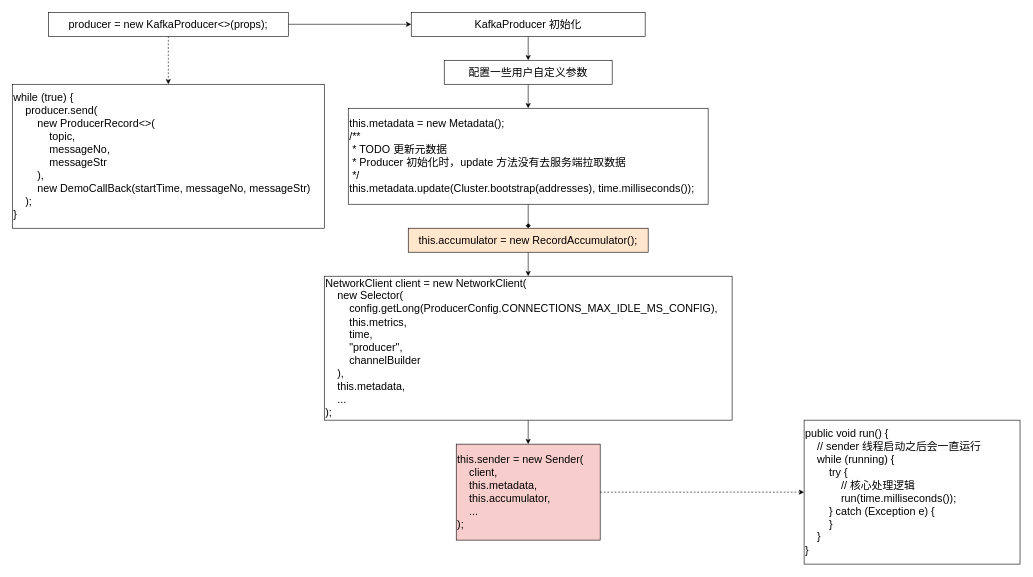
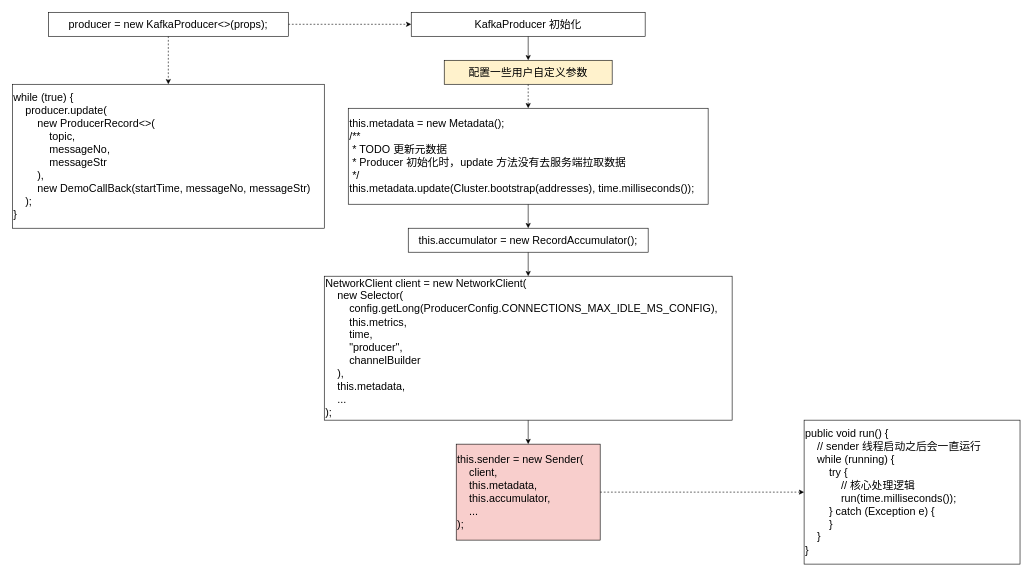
  <mxCell id="0" />
  <mxCell id="1" parent="0" />
  <mxCell id="2" style="edgeStyle=orthogonalEdgeStyle;rounded=0;orthogonalLoop=1;jettySize=auto;html=1;dashed=1;" edge="1" parent="1" source="4" target="5"><mxGeometry relative="1" as="geometry" /></mxCell>
- <mxCell id="3" style="edgeStyle=orthogonalEdgeStyle;rounded=0;orthogonalLoop=1;jettySize=auto;html=1;entryX=0;entryY=0.5;entryDx=0;entryDy=0;dashed=0;" edge="1" parent="1" source="4" target="7"><mxGeometry relative="1" as="geometry" /></mxCell>
+ <mxCell id="3" style="edgeStyle=orthogonalEdgeStyle;rounded=0;orthogonalLoop=1;jettySize=auto;html=1;entryX=0;entryY=0.5;entryDx=0;entryDy=0;dashed=1;" edge="1" parent="1" source="4" target="7"><mxGeometry relative="1" as="geometry" /></mxCell>
  <mxCell id="4" value="&lt;font style=&quot;font-size: 18px&quot;&gt;producer = new KafkaProducer&amp;lt;&amp;gt;(props);&lt;/font&gt;" style="rounded=0;whiteSpace=wrap;html=1;" vertex="1" parent="1"><mxGeometry x="80" y="20" width="400" height="40" as="geometry" /></mxCell>
- <mxCell id="5" value="&lt;div style=&quot;font-size: 18px&quot;&gt;&lt;font style=&quot;font-size: 18px&quot;&gt;while (true) {&lt;/font&gt;&lt;/div&gt;&lt;div style=&quot;font-size: 18px&quot;&gt;&lt;font style=&quot;font-size: 18px&quot;&gt;&amp;nbsp; &amp;nbsp; producer.send(&lt;/font&gt;&lt;/div&gt;&lt;div style=&quot;font-size: 18px&quot;&gt;&lt;font style=&quot;font-size: 18px&quot;&gt;&amp;nbsp; &amp;nbsp; &amp;nbsp; &amp;nbsp; new ProducerRecord&amp;lt;&amp;gt;(&lt;/font&gt;&lt;/div&gt;&lt;div style=&quot;font-size: 18px&quot;&gt;&lt;font style=&quot;font-size: 18px&quot;&gt;&amp;nbsp; &amp;nbsp; &amp;nbsp; &amp;nbsp; &amp;nbsp; &amp;nbsp; topic,&lt;/font&gt;&lt;/div&gt;&lt;div style=&quot;font-size: 18px&quot;&gt;&lt;font style=&quot;font-size: 18px&quot;&gt;&amp;nbsp; &amp;nbsp; &amp;nbsp; &amp;nbsp; &amp;nbsp; &amp;nbsp; messageNo,&lt;/font&gt;&lt;/div&gt;&lt;div style=&quot;font-size: 18px&quot;&gt;&lt;font style=&quot;font-size: 18px&quot;&gt;&amp;nbsp; &amp;nbsp; &amp;nbsp; &amp;nbsp; &amp;nbsp; &amp;nbsp; messageStr&lt;/font&gt;&lt;/div&gt;&lt;div style=&quot;font-size: 18px&quot;&gt;&lt;font style=&quot;font-size: 18px&quot;&gt;&amp;nbsp; &amp;nbsp; &amp;nbsp; &amp;nbsp; ),&lt;/font&gt;&lt;/div&gt;&lt;div style=&quot;font-size: 18px&quot;&gt;&lt;font style=&quot;font-size: 18px&quot;&gt;&amp;nbsp; &amp;nbsp; &amp;nbsp; &amp;nbsp; new DemoCallBack(startTime, messageNo, messageStr)&lt;/font&gt;&lt;/div&gt;&lt;div style=&quot;font-size: 18px&quot;&gt;&lt;font style=&quot;font-size: 18px&quot;&gt;&amp;nbsp; &amp;nbsp; );&lt;/font&gt;&lt;/div&gt;&lt;div style=&quot;font-size: 18px&quot;&gt;&lt;font style=&quot;font-size: 18px&quot;&gt;}&lt;/font&gt;&lt;/div&gt;" style="rounded=0;whiteSpace=wrap;html=1;align=left;" vertex="1" parent="1"><mxGeometry x="20" y="140" width="520" height="240" as="geometry" /></mxCell>
+ <mxCell id="5" value="&lt;div style=&quot;font-size: 18px&quot;&gt;&lt;font style=&quot;font-size: 18px&quot;&gt;while (true) {&lt;/font&gt;&lt;/div&gt;&lt;div style=&quot;font-size: 18px&quot;&gt;&lt;font style=&quot;font-size: 18px&quot;&gt;&amp;nbsp; &amp;nbsp; producer.update(&lt;/font&gt;&lt;/div&gt;&lt;div style=&quot;font-size: 18px&quot;&gt;&lt;font style=&quot;font-size: 18px&quot;&gt;&amp;nbsp; &amp;nbsp; &amp;nbsp; &amp;nbsp; new ProducerRecord&amp;lt;&amp;gt;(&lt;/font&gt;&lt;/div&gt;&lt;div style=&quot;font-size: 18px&quot;&gt;&lt;font style=&quot;font-size: 18px&quot;&gt;&amp;nbsp; &amp;nbsp; &amp;nbsp; &amp;nbsp; &amp;nbsp; &amp;nbsp; topic,&lt;/font&gt;&lt;/div&gt;&lt;div style=&quot;font-size: 18px&quot;&gt;&lt;font style=&quot;font-size: 18px&quot;&gt;&amp;nbsp; &amp;nbsp; &amp;nbsp; &amp;nbsp; &amp;nbsp; &amp;nbsp; messageNo,&lt;/font&gt;&lt;/div&gt;&lt;div style=&quot;font-size: 18px&quot;&gt;&lt;font style=&quot;font-size: 18px&quot;&gt;&amp;nbsp; &amp;nbsp; &amp;nbsp; &amp;nbsp; &amp;nbsp; &amp;nbsp; messageStr&lt;/font&gt;&lt;/div&gt;&lt;div style=&quot;font-size: 18px&quot;&gt;&lt;font style=&quot;font-size: 18px&quot;&gt;&amp;nbsp; &amp;nbsp; &amp;nbsp; &amp;nbsp; ),&lt;/font&gt;&lt;/div&gt;&lt;div style=&quot;font-size: 18px&quot;&gt;&lt;font style=&quot;font-size: 18px&quot;&gt;&amp;nbsp; &amp;nbsp; &amp;nbsp; &amp;nbsp; new DemoCallBack(startTime, messageNo, messageStr)&lt;/font&gt;&lt;/div&gt;&lt;div style=&quot;font-size: 18px&quot;&gt;&lt;font style=&quot;font-size: 18px&quot;&gt;&amp;nbsp; &amp;nbsp; );&lt;/font&gt;&lt;/div&gt;&lt;div style=&quot;font-size: 18px&quot;&gt;&lt;font style=&quot;font-size: 18px&quot;&gt;}&lt;/font&gt;&lt;/div&gt;" style="rounded=0;whiteSpace=wrap;html=1;align=left;" vertex="1" parent="1"><mxGeometry x="20" y="140" width="520" height="240" as="geometry" /></mxCell>
  <mxCell id="6" style="edgeStyle=orthogonalEdgeStyle;rounded=0;orthogonalLoop=1;jettySize=auto;html=1;" edge="1" parent="1" source="7" target="9"><mxGeometry relative="1" as="geometry" /></mxCell>
  <mxCell id="7" value="&lt;span style=&quot;font-size: 18px ; white-space: normal&quot;&gt;KafkaProducer 初始化&lt;/span&gt;" style="rounded=0;whiteSpace=wrap;html=1;" vertex="1" parent="1"><mxGeometry x="685" y="20" width="390" height="40" as="geometry" /></mxCell>
- <mxCell id="8" style="edgeStyle=orthogonalEdgeStyle;rounded=0;orthogonalLoop=1;jettySize=auto;html=1;" edge="1" parent="1" source="9" target="11"><mxGeometry relative="1" as="geometry" /></mxCell>
- <mxCell id="9" value="&lt;font style=&quot;font-size: 18px&quot;&gt;配置一些用户自定义参数&lt;/font&gt;" style="rounded=0;whiteSpace=wrap;html=1;" vertex="1" parent="1"><mxGeometry x="740" y="100" width="280" height="40" as="geometry" /></mxCell>
- <mxCell id="10" style="edgeStyle=orthogonalEdgeStyle;rounded=0;orthogonalLoop=1;jettySize=auto;html=1;endArrow=diamond;" edge="1" parent="1" source="11" target="13"><mxGeometry relative="1" as="geometry" /></mxCell>
+ <mxCell id="8" style="edgeStyle=orthogonalEdgeStyle;rounded=0;orthogonalLoop=1;jettySize=auto;html=1;dashed=1;" edge="1" parent="1" source="9" target="11"><mxGeometry relative="1" as="geometry" /></mxCell>
+ <mxCell id="9" value="&lt;font style=&quot;font-size: 18px&quot;&gt;配置一些用户自定义参数&lt;/font&gt;" style="rounded=0;whiteSpace=wrap;html=1;fillColor=#fff2cc;" vertex="1" parent="1"><mxGeometry x="740" y="100" width="280" height="40" as="geometry" /></mxCell>
+ <mxCell id="10" style="edgeStyle=orthogonalEdgeStyle;rounded=0;orthogonalLoop=1;jettySize=auto;html=1;" edge="1" parent="1" source="11" target="13"><mxGeometry relative="1" as="geometry" /></mxCell>
  <mxCell id="11" value="&lt;div style=&quot;font-size: 18px&quot;&gt;&lt;font style=&quot;font-size: 18px&quot;&gt;this.metadata = new Metadata();&lt;/font&gt;&lt;/div&gt;&lt;div style=&quot;font-size: 18px&quot;&gt;&lt;font style=&quot;font-size: 18px&quot;&gt;/**&lt;/font&gt;&lt;/div&gt;&lt;div style=&quot;font-size: 18px&quot;&gt;&lt;font style=&quot;font-size: 18px&quot;&gt;&amp;nbsp;* TODO 更新元数据&lt;/font&gt;&lt;/div&gt;&lt;div style=&quot;font-size: 18px&quot;&gt;&lt;font style=&quot;font-size: 18px&quot;&gt;&amp;nbsp;* Producer 初始化时，update 方法没有去服务端拉取数据&lt;/font&gt;&lt;/div&gt;&lt;div style=&quot;font-size: 18px&quot;&gt;&lt;font style=&quot;font-size: 18px&quot;&gt;&amp;nbsp;*/&lt;/font&gt;&lt;/div&gt;&lt;div style=&quot;font-size: 18px&quot;&gt;&lt;font style=&quot;font-size: 18px&quot;&gt;this.metadata.update(Cluster.bootstrap(addresses), time.milliseconds());&lt;/font&gt;&lt;/div&gt;" style="rounded=0;whiteSpace=wrap;html=1;align=left;" vertex="1" parent="1"><mxGeometry x="580" y="180" width="600" height="160" as="geometry" /></mxCell>
  <mxCell id="12" style="edgeStyle=orthogonalEdgeStyle;rounded=0;orthogonalLoop=1;jettySize=auto;html=1;" edge="1" parent="1" source="13" target="15"><mxGeometry relative="1" as="geometry" /></mxCell>
- <mxCell id="13" value="&lt;font style=&quot;font-size: 18px&quot;&gt;this.accumulator = new RecordAccumulator();&lt;/font&gt;" style="rounded=0;whiteSpace=wrap;html=1;fillColor=#ffe6cc;" vertex="1" parent="1"><mxGeometry x="680" y="380" width="400" height="40" as="geometry" /></mxCell>
+ <mxCell id="13" value="&lt;font style=&quot;font-size: 18px&quot;&gt;this.accumulator = new RecordAccumulator();&lt;/font&gt;" style="rounded=0;whiteSpace=wrap;html=1;" vertex="1" parent="1"><mxGeometry x="680" y="380" width="400" height="40" as="geometry" /></mxCell>
  <mxCell id="14" style="edgeStyle=orthogonalEdgeStyle;rounded=0;orthogonalLoop=1;jettySize=auto;html=1;" edge="1" parent="1" source="15" target="17"><mxGeometry relative="1" as="geometry" /></mxCell>
  <mxCell id="15" value="&lt;div style=&quot;font-size: 18px&quot;&gt;&lt;font style=&quot;font-size: 18px&quot;&gt;NetworkClient client = new NetworkClient(&lt;/font&gt;&lt;/div&gt;&lt;div style=&quot;font-size: 18px&quot;&gt;&lt;font style=&quot;font-size: 18px&quot;&gt;&amp;nbsp; &amp;nbsp; new Selector(&lt;/font&gt;&lt;/div&gt;&lt;div style=&quot;font-size: 18px&quot;&gt;&lt;font style=&quot;font-size: 18px&quot;&gt;&amp;nbsp; &amp;nbsp; &amp;nbsp; &amp;nbsp; config.getLong(ProducerConfig.CONNECTIONS_MAX_IDLE_MS_CONFIG),&lt;/font&gt;&lt;/div&gt;&lt;div style=&quot;font-size: 18px&quot;&gt;&lt;font style=&quot;font-size: 18px&quot;&gt;&amp;nbsp; &amp;nbsp; &amp;nbsp; &amp;nbsp; this.metrics,&lt;/font&gt;&lt;/div&gt;&lt;div style=&quot;font-size: 18px&quot;&gt;&lt;font style=&quot;font-size: 18px&quot;&gt;&amp;nbsp; &amp;nbsp; &amp;nbsp; &amp;nbsp; time,&lt;/font&gt;&lt;/div&gt;&lt;div style=&quot;font-size: 18px&quot;&gt;&lt;font style=&quot;font-size: 18px&quot;&gt;&amp;nbsp; &amp;nbsp; &amp;nbsp; &amp;nbsp; &quot;producer&quot;,&lt;/font&gt;&lt;/div&gt;&lt;div style=&quot;font-size: 18px&quot;&gt;&lt;font style=&quot;font-size: 18px&quot;&gt;&amp;nbsp; &amp;nbsp; &amp;nbsp; &amp;nbsp; channelBuilder&lt;/font&gt;&lt;/div&gt;&lt;div style=&quot;font-size: 18px&quot;&gt;&lt;font style=&quot;font-size: 18px&quot;&gt;&amp;nbsp; &amp;nbsp; ),&lt;/font&gt;&lt;/div&gt;&lt;div style=&quot;font-size: 18px&quot;&gt;&lt;font style=&quot;font-size: 18px&quot;&gt;&amp;nbsp; &amp;nbsp; this.metadata,&lt;/font&gt;&lt;/div&gt;&lt;div style=&quot;font-size: 18px&quot;&gt;&lt;font style=&quot;font-size: 18px&quot;&gt;&amp;nbsp; &amp;nbsp; ...&lt;/font&gt;&lt;/div&gt;&lt;div style=&quot;font-size: 18px&quot;&gt;&lt;font style=&quot;font-size: 18px&quot;&gt;);&lt;/font&gt;&lt;/div&gt;" style="rounded=0;whiteSpace=wrap;html=1;align=left;" vertex="1" parent="1"><mxGeometry x="540" y="460" width="680" height="240" as="geometry" /></mxCell>
  <mxCell id="16" style="edgeStyle=orthogonalEdgeStyle;rounded=0;orthogonalLoop=1;jettySize=auto;html=1;dashed=1;" edge="1" parent="1" source="17" target="18"><mxGeometry relative="1" as="geometry" /></mxCell>
  <mxCell id="17" value="&lt;div style=&quot;font-size: 18px&quot;&gt;&lt;font style=&quot;font-size: 18px&quot;&gt;this.sender = new Sender(&lt;/font&gt;&lt;/div&gt;&lt;div style=&quot;font-size: 18px&quot;&gt;&lt;font style=&quot;font-size: 18px&quot;&gt;&amp;nbsp; &amp;nbsp; client,&lt;/font&gt;&lt;/div&gt;&lt;div style=&quot;font-size: 18px&quot;&gt;&lt;font style=&quot;font-size: 18px&quot;&gt;&amp;nbsp; &amp;nbsp; this.metadata,&lt;/font&gt;&lt;/div&gt;&lt;div style=&quot;font-size: 18px&quot;&gt;&lt;font style=&quot;font-size: 18px&quot;&gt;&amp;nbsp; &amp;nbsp; this.accumulator,&lt;/font&gt;&lt;/div&gt;&lt;div style=&quot;font-size: 18px&quot;&gt;&lt;font style=&quot;font-size: 18px&quot;&gt;&amp;nbsp; &amp;nbsp; ...&lt;/font&gt;&lt;/div&gt;&lt;div style=&quot;font-size: 18px&quot;&gt;&lt;font style=&quot;font-size: 18px&quot;&gt;);&lt;/font&gt;&lt;/div&gt;" style="rounded=0;whiteSpace=wrap;html=1;align=left;fillColor=#f8cecc;" vertex="1" parent="1"><mxGeometry x="760" y="740" width="240" height="160" as="geometry" /></mxCell>
  <mxCell id="18" value="&lt;div style=&quot;font-size: 18px&quot;&gt;&lt;font style=&quot;font-size: 18px&quot;&gt;public void run() {&lt;/font&gt;&lt;/div&gt;&lt;div style=&quot;font-size: 18px&quot;&gt;&lt;font style=&quot;font-size: 18px&quot;&gt;&amp;nbsp; &amp;nbsp; // sender 线程启动之后会一直运行&lt;/font&gt;&lt;/div&gt;&lt;div style=&quot;font-size: 18px&quot;&gt;&lt;font style=&quot;font-size: 18px&quot;&gt;&amp;nbsp; &amp;nbsp; while (running) {&lt;/font&gt;&lt;/div&gt;&lt;div style=&quot;font-size: 18px&quot;&gt;&lt;font style=&quot;font-size: 18px&quot;&gt;&amp;nbsp; &amp;nbsp; &amp;nbsp; &amp;nbsp; try {&lt;/font&gt;&lt;/div&gt;&lt;div style=&quot;font-size: 18px&quot;&gt;&lt;font style=&quot;font-size: 18px&quot;&gt;&amp;nbsp; &amp;nbsp; &amp;nbsp; &amp;nbsp; &amp;nbsp; &amp;nbsp; // 核心处理逻辑&lt;/font&gt;&lt;/div&gt;&lt;div style=&quot;font-size: 18px&quot;&gt;&lt;font style=&quot;font-size: 18px&quot;&gt;&amp;nbsp; &amp;nbsp; &amp;nbsp; &amp;nbsp; &amp;nbsp; &amp;nbsp; run(time.milliseconds());&lt;/font&gt;&lt;/div&gt;&lt;div style=&quot;font-size: 18px&quot;&gt;&lt;font style=&quot;font-size: 18px&quot;&gt;&amp;nbsp; &amp;nbsp; &amp;nbsp; &amp;nbsp; } catch (Exception e) {&lt;/font&gt;&lt;/div&gt;&lt;div style=&quot;font-size: 18px&quot;&gt;&lt;font style=&quot;font-size: 18px&quot;&gt;&amp;nbsp; &amp;nbsp; &amp;nbsp; &amp;nbsp; }&lt;/font&gt;&lt;/div&gt;&lt;div style=&quot;font-size: 18px&quot;&gt;&lt;font style=&quot;font-size: 18px&quot;&gt;&amp;nbsp; &amp;nbsp; }&lt;/font&gt;&lt;/div&gt;&lt;div style=&quot;font-size: 18px&quot;&gt;&lt;font style=&quot;font-size: 18px&quot;&gt;}&lt;/font&gt;&lt;/div&gt;" style="rounded=0;whiteSpace=wrap;html=1;align=left;" vertex="1" parent="1"><mxGeometry x="1340" y="700" width="360" height="240" as="geometry" /></mxCell>
